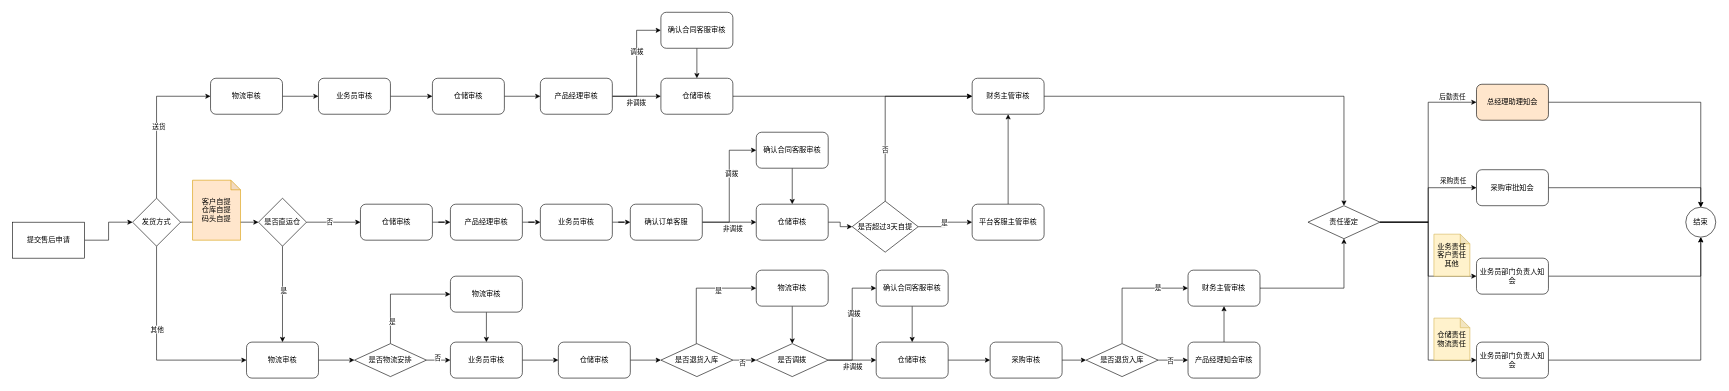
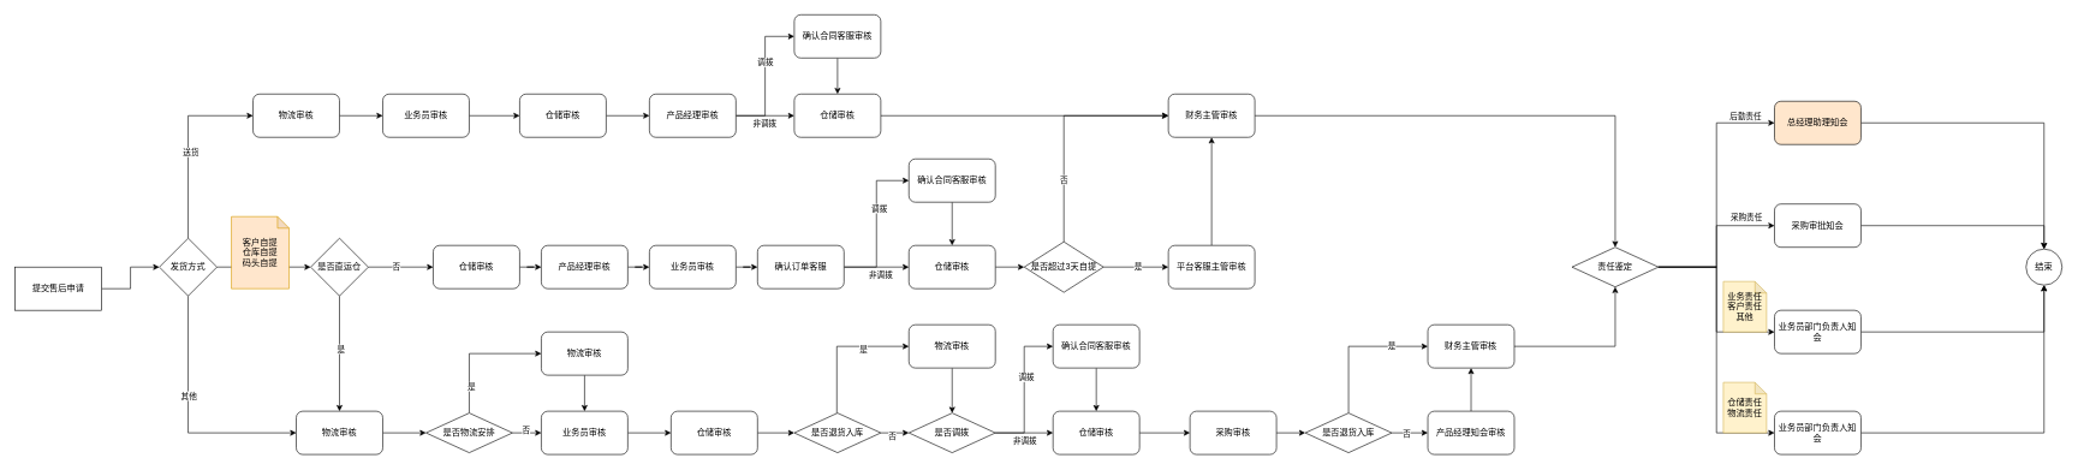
  <mxCell id="0" />
  <mxCell id="1" parent="0" />
  <mxCell id="2" value="" style="edgeStyle=orthogonalEdgeStyle;rounded=0;orthogonalLoop=1;jettySize=auto;html=1;" edge="1" parent="1" source="3" target="9"><mxGeometry relative="1" as="geometry" /></mxCell>
  <mxCell id="3" value="提交售后申请" style="rounded=0;whiteSpace=wrap;html=1;" vertex="1" parent="1"><mxGeometry x="20" y="370" width="120" height="60" as="geometry" /></mxCell>
  <mxCell id="4" style="edgeStyle=orthogonalEdgeStyle;rounded=0;orthogonalLoop=1;jettySize=auto;html=1;exitX=0.5;exitY=0;exitDx=0;exitDy=0;entryX=0;entryY=0.5;entryDx=0;entryDy=0;" edge="1" parent="1" source="9" target="11"><mxGeometry relative="1" as="geometry" /></mxCell>
  <mxCell id="5" value="送货" style="edgeLabel;html=1;align=center;verticalAlign=middle;resizable=0;points=[];" vertex="1" connectable="0" parent="4"><mxGeometry x="-0.079" y="-3" relative="1" as="geometry"><mxPoint as="offset" /></mxGeometry></mxCell>
  <mxCell id="6" style="edgeStyle=orthogonalEdgeStyle;rounded=0;orthogonalLoop=1;jettySize=auto;html=1;" edge="1" parent="1" source="9" target="31"><mxGeometry relative="1" as="geometry" /></mxCell>
  <mxCell id="7" style="edgeStyle=orthogonalEdgeStyle;rounded=0;orthogonalLoop=1;jettySize=auto;html=1;entryX=0;entryY=0.5;entryDx=0;entryDy=0;" edge="1" parent="1" source="9" target="34"><mxGeometry relative="1" as="geometry"><Array as="points"><mxPoint x="260" y="600" /></Array></mxGeometry></mxCell>
  <mxCell id="8" value="其他" style="edgeLabel;html=1;align=center;verticalAlign=middle;resizable=0;points=[];" vertex="1" connectable="0" parent="7"><mxGeometry x="-0.615" relative="1" as="geometry"><mxPoint y="73" as="offset" /></mxGeometry></mxCell>
  <mxCell id="9" value="发货方式" style="rhombus;whiteSpace=wrap;html=1;" vertex="1" parent="1"><mxGeometry x="220" y="330" width="80" height="80" as="geometry" /></mxCell>
  <mxCell id="10" value="" style="edgeStyle=orthogonalEdgeStyle;rounded=0;orthogonalLoop=1;jettySize=auto;html=1;" edge="1" parent="1" source="11" target="13"><mxGeometry relative="1" as="geometry" /></mxCell>
  <mxCell id="11" value="物流审核" style="rounded=1;whiteSpace=wrap;html=1;" vertex="1" parent="1"><mxGeometry x="350" y="130" width="120" height="60" as="geometry" /></mxCell>
  <mxCell id="12" value="" style="edgeStyle=orthogonalEdgeStyle;rounded=0;orthogonalLoop=1;jettySize=auto;html=1;" edge="1" parent="1" source="13" target="15"><mxGeometry relative="1" as="geometry" /></mxCell>
  <mxCell id="13" value="业务员审核" style="rounded=1;whiteSpace=wrap;html=1;" vertex="1" parent="1"><mxGeometry x="530" y="130" width="120" height="60" as="geometry" /></mxCell>
  <mxCell id="14" value="" style="edgeStyle=orthogonalEdgeStyle;rounded=0;orthogonalLoop=1;jettySize=auto;html=1;" edge="1" parent="1" source="15" target="20"><mxGeometry relative="1" as="geometry" /></mxCell>
  <mxCell id="15" value="仓储审核" style="rounded=1;whiteSpace=wrap;html=1;" vertex="1" parent="1"><mxGeometry x="720" y="130" width="120" height="60" as="geometry" /></mxCell>
  <mxCell id="16" value="" style="edgeStyle=orthogonalEdgeStyle;rounded=0;orthogonalLoop=1;jettySize=auto;html=1;" edge="1" parent="1" source="20" target="24"><mxGeometry relative="1" as="geometry" /></mxCell>
  <mxCell id="17" value="非调拨" style="edgeLabel;html=1;align=center;verticalAlign=middle;resizable=0;points=[];" vertex="1" connectable="0" parent="16"><mxGeometry x="-0.037" y="3" relative="1" as="geometry"><mxPoint y="13" as="offset" /></mxGeometry></mxCell>
  <mxCell id="18" style="edgeStyle=orthogonalEdgeStyle;rounded=0;orthogonalLoop=1;jettySize=auto;html=1;entryX=0;entryY=0.5;entryDx=0;entryDy=0;" edge="1" parent="1" source="20" target="22"><mxGeometry relative="1" as="geometry" /></mxCell>
  <mxCell id="19" value="调拨" style="edgeLabel;html=1;align=center;verticalAlign=middle;resizable=0;points=[];" vertex="1" connectable="0" parent="18"><mxGeometry x="0.209" y="1" relative="1" as="geometry"><mxPoint x="1" as="offset" /></mxGeometry></mxCell>
  <mxCell id="20" value="产品经理审核" style="rounded=1;whiteSpace=wrap;html=1;" vertex="1" parent="1"><mxGeometry x="900" y="130" width="120" height="60" as="geometry" /></mxCell>
  <mxCell id="21" value="" style="edgeStyle=orthogonalEdgeStyle;rounded=0;orthogonalLoop=1;jettySize=auto;html=1;" edge="1" parent="1" source="22" target="24"><mxGeometry relative="1" as="geometry" /></mxCell>
  <mxCell id="22" value="确认合同客服审核" style="rounded=1;whiteSpace=wrap;html=1;" vertex="1" parent="1"><mxGeometry x="1101" y="20" width="120" height="60" as="geometry" /></mxCell>
  <mxCell id="23" value="" style="edgeStyle=orthogonalEdgeStyle;rounded=0;orthogonalLoop=1;jettySize=auto;html=1;" edge="1" parent="1" source="24" target="26"><mxGeometry relative="1" as="geometry" /></mxCell>
  <mxCell id="24" value="仓储审核" style="rounded=1;whiteSpace=wrap;html=1;" vertex="1" parent="1"><mxGeometry x="1101" y="130" width="120" height="60" as="geometry" /></mxCell>
  <mxCell id="25" style="edgeStyle=orthogonalEdgeStyle;rounded=0;orthogonalLoop=1;jettySize=auto;html=1;entryX=0.5;entryY=0;entryDx=0;entryDy=0;" edge="1" parent="1" source="26" target="101"><mxGeometry relative="1" as="geometry" /></mxCell>
  <mxCell id="26" value="财务主管审核" style="rounded=1;whiteSpace=wrap;html=1;" vertex="1" parent="1"><mxGeometry x="1620" y="130" width="120" height="60" as="geometry" /></mxCell>
  <mxCell id="27" style="edgeStyle=orthogonalEdgeStyle;rounded=0;orthogonalLoop=1;jettySize=auto;html=1;entryX=0.5;entryY=0;entryDx=0;entryDy=0;" edge="1" parent="1" source="31" target="34"><mxGeometry relative="1" as="geometry"><mxPoint x="470" y="560" as="targetPoint" /></mxGeometry></mxCell>
  <mxCell id="28" value="是" style="edgeLabel;html=1;align=center;verticalAlign=middle;resizable=0;points=[];" vertex="1" connectable="0" parent="27"><mxGeometry x="-0.087" y="1" relative="1" as="geometry"><mxPoint as="offset" /></mxGeometry></mxCell>
  <mxCell id="29" style="edgeStyle=orthogonalEdgeStyle;rounded=0;orthogonalLoop=1;jettySize=auto;html=1;entryX=0;entryY=0.5;entryDx=0;entryDy=0;" edge="1" parent="1" source="31" target="36"><mxGeometry relative="1" as="geometry" /></mxCell>
  <mxCell id="30" value="否" style="edgeLabel;html=1;align=center;verticalAlign=middle;resizable=0;points=[];" vertex="1" connectable="0" parent="29"><mxGeometry x="-0.156" y="2" relative="1" as="geometry"><mxPoint as="offset" /></mxGeometry></mxCell>
  <mxCell id="31" value="是否直运仓" style="rhombus;whiteSpace=wrap;html=1;" vertex="1" parent="1"><mxGeometry x="430" y="330" width="80" height="80" as="geometry" /></mxCell>
  <mxCell id="32" value="客户自提&lt;div&gt;&lt;span style=&quot;background-color: initial;&quot;&gt;仓库自提&lt;/span&gt;&lt;/div&gt;&lt;div&gt;&lt;span style=&quot;background-color: initial;&quot;&gt;码头自提&lt;/span&gt;&lt;/div&gt;" style="shape=note;whiteSpace=wrap;html=1;backgroundOutline=1;darkOpacity=0.05;size=16;fillColor=#ffe6cc;strokeColor=#d79b00;" vertex="1" parent="1"><mxGeometry x="320" y="300" width="80" height="100" as="geometry" /></mxCell>
  <mxCell id="33" style="edgeStyle=orthogonalEdgeStyle;rounded=0;orthogonalLoop=1;jettySize=auto;html=1;" edge="1" parent="1" source="34" target="61"><mxGeometry relative="1" as="geometry" /></mxCell>
  <mxCell id="34" value="物流审核" style="rounded=1;whiteSpace=wrap;html=1;" vertex="1" parent="1"><mxGeometry x="410" y="570" width="120" height="60" as="geometry" /></mxCell>
  <mxCell id="35" value="" style="edgeStyle=orthogonalEdgeStyle;rounded=0;orthogonalLoop=1;jettySize=auto;html=1;" edge="1" parent="1" source="36" target="38"><mxGeometry relative="1" as="geometry" /></mxCell>
  <mxCell id="36" value="仓储审核" style="rounded=1;whiteSpace=wrap;html=1;" vertex="1" parent="1"><mxGeometry x="600" y="340" width="120" height="60" as="geometry" /></mxCell>
  <mxCell id="37" value="" style="edgeStyle=orthogonalEdgeStyle;rounded=0;orthogonalLoop=1;jettySize=auto;html=1;" edge="1" parent="1" source="38" target="40"><mxGeometry relative="1" as="geometry" /></mxCell>
  <mxCell id="38" value="产品经理审核" style="rounded=1;whiteSpace=wrap;html=1;" vertex="1" parent="1"><mxGeometry x="750" y="340" width="120" height="60" as="geometry" /></mxCell>
  <mxCell id="39" value="" style="edgeStyle=orthogonalEdgeStyle;rounded=0;orthogonalLoop=1;jettySize=auto;html=1;" edge="1" parent="1" source="40" target="45"><mxGeometry relative="1" as="geometry" /></mxCell>
  <mxCell id="40" value="业务员审核" style="rounded=1;whiteSpace=wrap;html=1;" vertex="1" parent="1"><mxGeometry x="900" y="340" width="120" height="60" as="geometry" /></mxCell>
  <mxCell id="41" value="" style="edgeStyle=orthogonalEdgeStyle;rounded=0;orthogonalLoop=1;jettySize=auto;html=1;" edge="1" parent="1" source="45" target="49"><mxGeometry relative="1" as="geometry" /></mxCell>
  <mxCell id="42" value="非调拨" style="edgeLabel;html=1;align=center;verticalAlign=middle;resizable=0;points=[];" vertex="1" connectable="0" parent="41"><mxGeometry x="-0.133" relative="1" as="geometry"><mxPoint x="11" y="10" as="offset" /></mxGeometry></mxCell>
  <mxCell id="43" style="edgeStyle=orthogonalEdgeStyle;rounded=0;orthogonalLoop=1;jettySize=auto;html=1;entryX=0;entryY=0.5;entryDx=0;entryDy=0;" edge="1" parent="1" source="45" target="47"><mxGeometry relative="1" as="geometry" /></mxCell>
  <mxCell id="44" value="调拨" style="edgeLabel;html=1;align=center;verticalAlign=middle;resizable=0;points=[];" vertex="1" connectable="0" parent="43"><mxGeometry x="0.211" y="-3" relative="1" as="geometry"><mxPoint as="offset" /></mxGeometry></mxCell>
  <mxCell id="45" value="确认订单客服" style="rounded=1;whiteSpace=wrap;html=1;" vertex="1" parent="1"><mxGeometry x="1050" y="340" width="120" height="60" as="geometry" /></mxCell>
  <mxCell id="46" value="" style="edgeStyle=orthogonalEdgeStyle;rounded=0;orthogonalLoop=1;jettySize=auto;html=1;" edge="1" parent="1" source="47" target="49"><mxGeometry relative="1" as="geometry" /></mxCell>
  <mxCell id="47" value="确认合同客服审核" style="rounded=1;whiteSpace=wrap;html=1;" vertex="1" parent="1"><mxGeometry x="1260" y="220" width="120" height="60" as="geometry" /></mxCell>
  <mxCell id="48" value="" style="edgeStyle=orthogonalEdgeStyle;rounded=0;orthogonalLoop=1;jettySize=auto;html=1;" edge="1" parent="1" source="49" target="54"><mxGeometry relative="1" as="geometry" /></mxCell>
  <mxCell id="49" value="仓储审核" style="rounded=1;whiteSpace=wrap;html=1;" vertex="1" parent="1"><mxGeometry x="1260" y="340" width="120" height="60" as="geometry" /></mxCell>
  <mxCell id="50" value="" style="edgeStyle=orthogonalEdgeStyle;rounded=0;orthogonalLoop=1;jettySize=auto;html=1;" edge="1" parent="1" source="54" target="56"><mxGeometry relative="1" as="geometry" /></mxCell>
  <mxCell id="51" value="是" style="edgeLabel;html=1;align=center;verticalAlign=middle;resizable=0;points=[];" vertex="1" connectable="0" parent="50"><mxGeometry x="0.044" y="2" relative="1" as="geometry"><mxPoint as="offset" /></mxGeometry></mxCell>
  <mxCell id="52" style="edgeStyle=orthogonalEdgeStyle;rounded=0;orthogonalLoop=1;jettySize=auto;html=1;entryX=0;entryY=0.5;entryDx=0;entryDy=0;" edge="1" parent="1" source="54" target="26"><mxGeometry relative="1" as="geometry"><Array as="points"><mxPoint x="1475" y="160" /></Array></mxGeometry></mxCell>
  <mxCell id="53" value="否" style="edgeLabel;html=1;align=center;verticalAlign=middle;resizable=0;points=[];" vertex="1" connectable="0" parent="52"><mxGeometry x="-0.456" y="1" relative="1" as="geometry"><mxPoint as="offset" /></mxGeometry></mxCell>
- <mxCell id="54" value="是否超过3天自提" style="rhombus;whiteSpace=wrap;html=1;" vertex="1" parent="1"><mxGeometry x="1420" y="335" width="110" height="85" as="geometry" /></mxCell>
+ <mxCell id="54" value="是否超过3天自提" style="rhombus;whiteSpace=wrap;html=1;" vertex="1" parent="1"><mxGeometry x="1420" y="335" width="110" height="70" as="geometry" /></mxCell>
  <mxCell id="55" style="edgeStyle=orthogonalEdgeStyle;rounded=0;orthogonalLoop=1;jettySize=auto;html=1;entryX=0.5;entryY=1;entryDx=0;entryDy=0;" edge="1" parent="1" source="56" target="26"><mxGeometry relative="1" as="geometry" /></mxCell>
  <mxCell id="56" value="平台客服主管审核" style="rounded=1;whiteSpace=wrap;html=1;" vertex="1" parent="1"><mxGeometry x="1620" y="340" width="120" height="60" as="geometry" /></mxCell>
  <mxCell id="57" style="edgeStyle=orthogonalEdgeStyle;rounded=0;orthogonalLoop=1;jettySize=auto;html=1;entryX=0;entryY=0.5;entryDx=0;entryDy=0;" edge="1" parent="1" source="61" target="63"><mxGeometry relative="1" as="geometry"><Array as="points"><mxPoint x="650" y="490" /></Array></mxGeometry></mxCell>
  <mxCell id="58" value="是" style="edgeLabel;html=1;align=center;verticalAlign=middle;resizable=0;points=[];" vertex="1" connectable="0" parent="57"><mxGeometry x="-0.589" y="-2" relative="1" as="geometry"><mxPoint y="1" as="offset" /></mxGeometry></mxCell>
  <mxCell id="59" value="" style="edgeStyle=orthogonalEdgeStyle;rounded=0;orthogonalLoop=1;jettySize=auto;html=1;" edge="1" parent="1" source="61" target="65"><mxGeometry relative="1" as="geometry" /></mxCell>
  <mxCell id="60" value="否" style="edgeLabel;html=1;align=center;verticalAlign=middle;resizable=0;points=[];" vertex="1" connectable="0" parent="59"><mxGeometry x="-0.1" y="4" relative="1" as="geometry"><mxPoint as="offset" /></mxGeometry></mxCell>
  <mxCell id="61" value="是否物流安排" style="rhombus;whiteSpace=wrap;html=1;" vertex="1" parent="1"><mxGeometry x="590" y="572.5" width="120" height="55" as="geometry" /></mxCell>
  <mxCell id="62" value="" style="edgeStyle=orthogonalEdgeStyle;rounded=0;orthogonalLoop=1;jettySize=auto;html=1;" edge="1" parent="1" source="63" target="65"><mxGeometry relative="1" as="geometry" /></mxCell>
  <mxCell id="63" value="物流审核" style="rounded=1;whiteSpace=wrap;html=1;" vertex="1" parent="1"><mxGeometry x="750" y="460" width="120" height="60" as="geometry" /></mxCell>
  <mxCell id="64" value="" style="edgeStyle=orthogonalEdgeStyle;rounded=0;orthogonalLoop=1;jettySize=auto;html=1;" edge="1" parent="1" source="65" target="67"><mxGeometry relative="1" as="geometry" /></mxCell>
  <mxCell id="65" value="业务员审核" style="rounded=1;whiteSpace=wrap;html=1;" vertex="1" parent="1"><mxGeometry x="750" y="570" width="120" height="60" as="geometry" /></mxCell>
  <mxCell id="66" style="edgeStyle=orthogonalEdgeStyle;rounded=0;orthogonalLoop=1;jettySize=auto;html=1;" edge="1" parent="1" source="67" target="72"><mxGeometry relative="1" as="geometry" /></mxCell>
  <mxCell id="67" value="仓储审核" style="rounded=1;whiteSpace=wrap;html=1;" vertex="1" parent="1"><mxGeometry x="930" y="570" width="120" height="60" as="geometry" /></mxCell>
  <mxCell id="68" style="edgeStyle=orthogonalEdgeStyle;rounded=0;orthogonalLoop=1;jettySize=auto;html=1;entryX=0;entryY=0.5;entryDx=0;entryDy=0;" edge="1" parent="1" source="72" target="74"><mxGeometry relative="1" as="geometry"><Array as="points"><mxPoint x="1160" y="480" /></Array></mxGeometry></mxCell>
  <mxCell id="69" value="是" style="edgeLabel;html=1;align=center;verticalAlign=middle;resizable=0;points=[];" vertex="1" connectable="0" parent="68"><mxGeometry x="0.337" y="-3" relative="1" as="geometry"><mxPoint as="offset" /></mxGeometry></mxCell>
  <mxCell id="70" value="" style="edgeStyle=orthogonalEdgeStyle;rounded=0;orthogonalLoop=1;jettySize=auto;html=1;" edge="1" parent="1" source="72" target="79"><mxGeometry relative="1" as="geometry" /></mxCell>
  <mxCell id="71" value="否" style="edgeLabel;html=1;align=center;verticalAlign=middle;resizable=0;points=[];" vertex="1" connectable="0" parent="70"><mxGeometry x="-0.268" y="-3" relative="1" as="geometry"><mxPoint as="offset" /></mxGeometry></mxCell>
  <mxCell id="72" value="是否退货入库" style="rhombus;whiteSpace=wrap;html=1;" vertex="1" parent="1"><mxGeometry x="1101" y="572.5" width="120" height="55" as="geometry" /></mxCell>
  <mxCell id="73" value="" style="edgeStyle=orthogonalEdgeStyle;rounded=0;orthogonalLoop=1;jettySize=auto;html=1;" edge="1" parent="1" source="74" target="79"><mxGeometry relative="1" as="geometry" /></mxCell>
  <mxCell id="74" value="物流审核" style="rounded=1;whiteSpace=wrap;html=1;" vertex="1" parent="1"><mxGeometry x="1260" y="450" width="120" height="60" as="geometry" /></mxCell>
  <mxCell id="75" value="" style="edgeStyle=orthogonalEdgeStyle;rounded=0;orthogonalLoop=1;jettySize=auto;html=1;" edge="1" parent="1" source="79" target="83"><mxGeometry relative="1" as="geometry" /></mxCell>
  <mxCell id="76" value="非调拨" style="edgeLabel;html=1;align=center;verticalAlign=middle;resizable=0;points=[];" vertex="1" connectable="0" parent="75"><mxGeometry x="0.4" y="-2" relative="1" as="geometry"><mxPoint x="-16" y="8" as="offset" /></mxGeometry></mxCell>
  <mxCell id="77" style="edgeStyle=orthogonalEdgeStyle;rounded=0;orthogonalLoop=1;jettySize=auto;html=1;entryX=0;entryY=0.5;entryDx=0;entryDy=0;" edge="1" parent="1" source="79" target="81"><mxGeometry relative="1" as="geometry" /></mxCell>
  <mxCell id="78" value="调拨" style="edgeLabel;html=1;align=center;verticalAlign=middle;resizable=0;points=[];" vertex="1" connectable="0" parent="77"><mxGeometry x="0.18" y="-2" relative="1" as="geometry"><mxPoint as="offset" /></mxGeometry></mxCell>
  <mxCell id="79" value="是否调拨" style="rhombus;whiteSpace=wrap;html=1;" vertex="1" parent="1"><mxGeometry x="1260" y="572.5" width="120" height="55" as="geometry" /></mxCell>
  <mxCell id="80" value="" style="edgeStyle=orthogonalEdgeStyle;rounded=0;orthogonalLoop=1;jettySize=auto;html=1;" edge="1" parent="1" source="81" target="83"><mxGeometry relative="1" as="geometry" /></mxCell>
  <mxCell id="81" value="确认合同客服审核" style="rounded=1;whiteSpace=wrap;html=1;" vertex="1" parent="1"><mxGeometry x="1460" y="450" width="120" height="60" as="geometry" /></mxCell>
  <mxCell id="82" value="" style="edgeStyle=orthogonalEdgeStyle;rounded=0;orthogonalLoop=1;jettySize=auto;html=1;" edge="1" parent="1" source="83" target="85"><mxGeometry relative="1" as="geometry" /></mxCell>
  <mxCell id="83" value="仓储审核" style="rounded=1;whiteSpace=wrap;html=1;" vertex="1" parent="1"><mxGeometry x="1460" y="570" width="120" height="60" as="geometry" /></mxCell>
  <mxCell id="84" value="" style="edgeStyle=orthogonalEdgeStyle;rounded=0;orthogonalLoop=1;jettySize=auto;html=1;" edge="1" parent="1" source="85" target="90"><mxGeometry relative="1" as="geometry" /></mxCell>
  <mxCell id="85" value="采购审核" style="rounded=1;whiteSpace=wrap;html=1;" vertex="1" parent="1"><mxGeometry x="1650" y="570" width="120" height="60" as="geometry" /></mxCell>
  <mxCell id="86" style="edgeStyle=orthogonalEdgeStyle;rounded=0;orthogonalLoop=1;jettySize=auto;html=1;" edge="1" parent="1" source="90" target="92"><mxGeometry relative="1" as="geometry"><Array as="points"><mxPoint x="1870" y="480" /></Array></mxGeometry></mxCell>
  <mxCell id="87" value="是" style="edgeLabel;html=1;align=center;verticalAlign=middle;resizable=0;points=[];" vertex="1" connectable="0" parent="86"><mxGeometry x="0.491" y="1" relative="1" as="geometry"><mxPoint x="1" as="offset" /></mxGeometry></mxCell>
  <mxCell id="88" value="" style="edgeStyle=orthogonalEdgeStyle;rounded=0;orthogonalLoop=1;jettySize=auto;html=1;" edge="1" parent="1" source="90" target="94"><mxGeometry relative="1" as="geometry" /></mxCell>
  <mxCell id="89" value="否" style="edgeLabel;html=1;align=center;verticalAlign=middle;resizable=0;points=[];" vertex="1" connectable="0" parent="88"><mxGeometry x="-0.2" relative="1" as="geometry"><mxPoint as="offset" /></mxGeometry></mxCell>
  <mxCell id="90" value="是否退货入库" style="rhombus;whiteSpace=wrap;html=1;" vertex="1" parent="1"><mxGeometry x="1810" y="572.5" width="120" height="55" as="geometry" /></mxCell>
  <mxCell id="91" style="edgeStyle=orthogonalEdgeStyle;rounded=0;orthogonalLoop=1;jettySize=auto;html=1;entryX=0.5;entryY=1;entryDx=0;entryDy=0;" edge="1" parent="1" source="92" target="101"><mxGeometry relative="1" as="geometry" /></mxCell>
  <mxCell id="92" value="财务主管审核" style="rounded=1;whiteSpace=wrap;html=1;" vertex="1" parent="1"><mxGeometry x="1980" y="450" width="120" height="60" as="geometry" /></mxCell>
  <mxCell id="93" style="edgeStyle=orthogonalEdgeStyle;rounded=0;orthogonalLoop=1;jettySize=auto;html=1;" edge="1" parent="1" source="94" target="92"><mxGeometry relative="1" as="geometry" /></mxCell>
  <mxCell id="94" value="产品经理知会审核" style="rounded=1;whiteSpace=wrap;html=1;" vertex="1" parent="1"><mxGeometry x="1980" y="570" width="120" height="60" as="geometry" /></mxCell>
  <mxCell id="95" style="edgeStyle=orthogonalEdgeStyle;rounded=0;orthogonalLoop=1;jettySize=auto;html=1;entryX=0;entryY=0.5;entryDx=0;entryDy=0;" edge="1" parent="1" source="101" target="103"><mxGeometry relative="1" as="geometry" /></mxCell>
  <mxCell id="96" value="后勤责任" style="edgeLabel;html=1;align=center;verticalAlign=middle;resizable=0;points=[];" vertex="1" connectable="0" parent="95"><mxGeometry x="0.307" y="4" relative="1" as="geometry"><mxPoint x="44" y="-54" as="offset" /></mxGeometry></mxCell>
  <mxCell id="97" style="edgeStyle=orthogonalEdgeStyle;rounded=0;orthogonalLoop=1;jettySize=auto;html=1;entryX=0;entryY=0.5;entryDx=0;entryDy=0;" edge="1" parent="1" source="101" target="105"><mxGeometry relative="1" as="geometry" /></mxCell>
  <mxCell id="98" value="采购责任" style="edgeLabel;html=1;align=center;verticalAlign=middle;resizable=0;points=[];" vertex="1" connectable="0" parent="97"><mxGeometry x="0.561" y="-3" relative="1" as="geometry"><mxPoint x="8" y="-15" as="offset" /></mxGeometry></mxCell>
  <mxCell id="99" style="edgeStyle=orthogonalEdgeStyle;rounded=0;orthogonalLoop=1;jettySize=auto;html=1;entryX=0;entryY=0.5;entryDx=0;entryDy=0;" edge="1" parent="1" source="101" target="107"><mxGeometry relative="1" as="geometry" /></mxCell>
  <mxCell id="100" style="edgeStyle=orthogonalEdgeStyle;rounded=0;orthogonalLoop=1;jettySize=auto;html=1;entryX=0;entryY=0.5;entryDx=0;entryDy=0;" edge="1" parent="1" source="101" target="110"><mxGeometry relative="1" as="geometry" /></mxCell>
  <mxCell id="101" value="责任鉴定" style="rhombus;whiteSpace=wrap;html=1;" vertex="1" parent="1"><mxGeometry x="2180" y="342.5" width="120" height="55" as="geometry" /></mxCell>
  <mxCell id="102" style="edgeStyle=orthogonalEdgeStyle;rounded=0;orthogonalLoop=1;jettySize=auto;html=1;" edge="1" parent="1" source="103" target="112"><mxGeometry relative="1" as="geometry" /></mxCell>
  <mxCell id="103" value="总经理助理知会" style="rounded=1;whiteSpace=wrap;html=1;fillColor=#ffe6cc;" vertex="1" parent="1"><mxGeometry x="2461" y="140" width="120" height="60" as="geometry" /></mxCell>
  <mxCell id="104" style="edgeStyle=orthogonalEdgeStyle;rounded=0;orthogonalLoop=1;jettySize=auto;html=1;entryX=0.5;entryY=0;entryDx=0;entryDy=0;" edge="1" parent="1" source="105" target="112"><mxGeometry relative="1" as="geometry" /></mxCell>
  <mxCell id="105" value="采购审批知会" style="rounded=1;whiteSpace=wrap;html=1;" vertex="1" parent="1"><mxGeometry x="2461" y="282.5" width="120" height="60" as="geometry" /></mxCell>
  <mxCell id="106" style="edgeStyle=orthogonalEdgeStyle;rounded=0;orthogonalLoop=1;jettySize=auto;html=1;" edge="1" parent="1" source="107" target="112"><mxGeometry relative="1" as="geometry" /></mxCell>
  <mxCell id="107" value="业务员部门负责人知会" style="rounded=1;whiteSpace=wrap;html=1;" vertex="1" parent="1"><mxGeometry x="2461" y="430" width="120" height="60" as="geometry" /></mxCell>
  <mxCell id="108" value="业务责任&lt;div&gt;客户责任&lt;/div&gt;&lt;div&gt;其他&lt;/div&gt;" style="shape=note;whiteSpace=wrap;html=1;backgroundOutline=1;darkOpacity=0.05;size=16;fillColor=#fff2cc;strokeColor=#d6b656;" vertex="1" parent="1"><mxGeometry x="2390" y="390" width="60" height="70" as="geometry" /></mxCell>
  <mxCell id="109" style="edgeStyle=orthogonalEdgeStyle;rounded=0;orthogonalLoop=1;jettySize=auto;html=1;" edge="1" parent="1" source="110" target="112"><mxGeometry relative="1" as="geometry" /></mxCell>
  <mxCell id="110" value="业务员部门负责人知会" style="rounded=1;whiteSpace=wrap;html=1;" vertex="1" parent="1"><mxGeometry x="2461" y="570" width="120" height="60" as="geometry" /></mxCell>
  <mxCell id="111" value="仓储责任&lt;div&gt;物流责任&lt;/div&gt;" style="shape=note;whiteSpace=wrap;html=1;backgroundOutline=1;darkOpacity=0.05;size=16;fillColor=#fff2cc;strokeColor=#d6b656;" vertex="1" parent="1"><mxGeometry x="2390" y="530" width="60" height="70" as="geometry" /></mxCell>
  <mxCell id="112" value="结束" style="ellipse;whiteSpace=wrap;html=1;aspect=fixed;" vertex="1" parent="1"><mxGeometry x="2810" y="345" width="50" height="50" as="geometry" /></mxCell>
